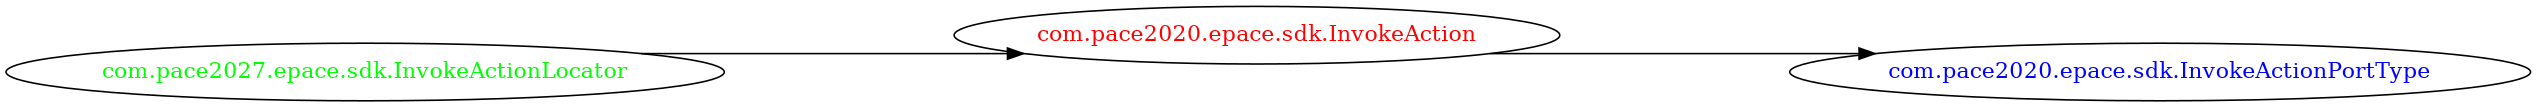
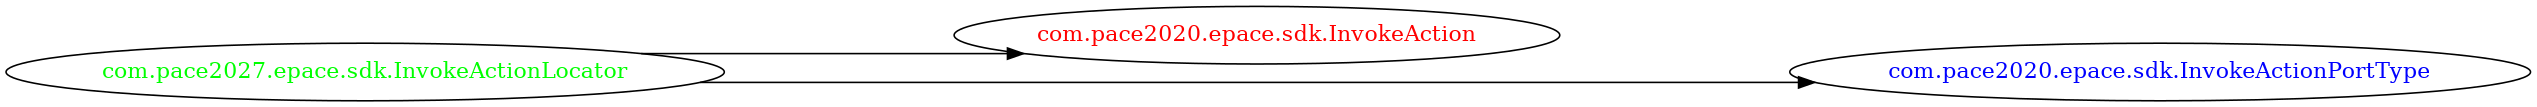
  digraph {
    concentrate=true
    rankdir=LR
    ranksep=2.0
    splines=ortho
    "com.pace2020.epace.sdk.InvokeAction" [fontcolor=red]
    "com.pace2020.epace.sdk.InvokeActionPortType" [fontcolor=blue]
    n3 [fontcolor=green label="com.pace2027.epace.sdk.InvokeActionLocator"]
-   "com.pace2020.epace.sdk.InvokeAction" -> "com.pace2020.epace.sdk.InvokeActionPortType"
+   n3 -> "com.pace2020.epace.sdk.InvokeActionPortType"
    n3 -> "com.pace2020.epace.sdk.InvokeAction"
  }
